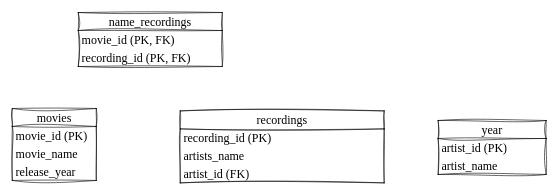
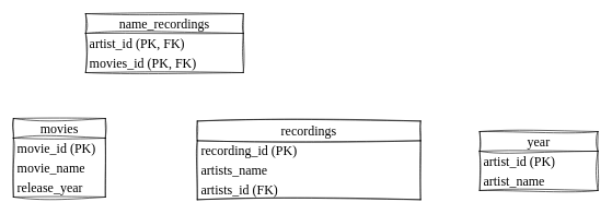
  <mxCell id="0" />
  <mxCell id="1" parent="0" />
  <mxCell id="2" value="movies" style="swimlane;fontStyle=0;childLayout=stackLayout;horizontal=1;startSize=30;horizontalStack=0;resizeParent=1;resizeParentMax=0;resizeLast=0;collapsible=1;marginBottom=0;whiteSpace=wrap;html=1;sketch=1;hachureGap=4;jiggle=2;curveFitting=1;fontFamily=Architects Daughter;fontSource=https%3A%2F%2Ffonts.googleapis.com%2Fcss%3Ffamily%3DArchitects%2BDaughter;fontSize=20;" parent="1" vertex="1"><mxGeometry x="20" y="180" width="140" height="120" as="geometry" /></mxCell>
  <mxCell id="3" value="movie_id (PK)" style="text;strokeColor=none;fillColor=none;align=left;verticalAlign=middle;spacingLeft=4;spacingRight=4;overflow=hidden;points=[[0,0.5],[1,0.5]];portConstraint=eastwest;rotatable=0;whiteSpace=wrap;html=1;fontSize=20;fontFamily=Architects Daughter;" parent="2" vertex="1"><mxGeometry y="30" width="140" height="30" as="geometry" /></mxCell>
  <mxCell id="4" value="movie_name" style="text;strokeColor=none;fillColor=none;align=left;verticalAlign=middle;spacingLeft=4;spacingRight=4;overflow=hidden;points=[[0,0.5],[1,0.5]];portConstraint=eastwest;rotatable=0;whiteSpace=wrap;html=1;fontSize=20;fontFamily=Architects Daughter;" parent="2" vertex="1"><mxGeometry y="60" width="140" height="30" as="geometry" /></mxCell>
  <mxCell id="5" value="release_year" style="text;strokeColor=none;fillColor=none;align=left;verticalAlign=middle;spacingLeft=4;spacingRight=4;overflow=hidden;points=[[0,0.5],[1,0.5]];portConstraint=eastwest;rotatable=0;whiteSpace=wrap;html=1;fontSize=20;fontFamily=Architects Daughter;" parent="2" vertex="1"><mxGeometry y="90" width="140" height="30" as="geometry" /></mxCell>
  <mxCell id="6" value="year" style="swimlane;fontStyle=0;childLayout=stackLayout;horizontal=1;startSize=30;horizontalStack=0;resizeParent=1;resizeParentMax=0;resizeLast=0;collapsible=1;marginBottom=0;whiteSpace=wrap;html=1;sketch=1;hachureGap=4;jiggle=2;curveFitting=1;fontFamily=Architects Daughter;fontSource=https%3A%2F%2Ffonts.googleapis.com%2Fcss%3Ffamily%3DArchitects%2BDaughter;fontSize=20;" parent="1" vertex="1"><mxGeometry x="730" y="200" width="180" height="90" as="geometry" /></mxCell>
  <mxCell id="7" value="artist_id (PK)" style="text;strokeColor=none;fillColor=none;align=left;verticalAlign=middle;spacingLeft=4;spacingRight=4;overflow=hidden;points=[[0,0.5],[1,0.5]];portConstraint=eastwest;rotatable=0;whiteSpace=wrap;html=1;fontSize=20;fontFamily=Architects Daughter;" parent="6" vertex="1"><mxGeometry y="30" width="180" height="30" as="geometry" /></mxCell>
  <mxCell id="8" value="artist_name" style="text;strokeColor=none;fillColor=none;align=left;verticalAlign=middle;spacingLeft=4;spacingRight=4;overflow=hidden;points=[[0,0.5],[1,0.5]];portConstraint=eastwest;rotatable=0;whiteSpace=wrap;html=1;fontSize=20;fontFamily=Architects Daughter;" parent="6" vertex="1"><mxGeometry y="60" width="180" height="30" as="geometry" /></mxCell>
  <mxCell id="9" value="name_recordings" style="swimlane;fontStyle=0;childLayout=stackLayout;horizontal=1;startSize=30;horizontalStack=0;resizeParent=1;resizeParentMax=0;resizeLast=0;collapsible=1;marginBottom=0;whiteSpace=wrap;html=1;sketch=1;hachureGap=4;jiggle=2;curveFitting=1;fontFamily=Architects Daughter;fontSource=https%3A%2F%2Ffonts.googleapis.com%2Fcss%3Ffamily%3DArchitects%2BDaughter;fontSize=20;" parent="1" vertex="1"><mxGeometry x="130" y="20" width="240" height="90" as="geometry" /></mxCell>
- <mxCell id="10" value="movie_id (PK, FK)" style="text;strokeColor=none;fillColor=none;align=left;verticalAlign=middle;spacingLeft=4;spacingRight=4;overflow=hidden;points=[[0,0.5],[1,0.5]];portConstraint=eastwest;rotatable=0;whiteSpace=wrap;html=1;fontSize=20;fontFamily=Architects Daughter;" parent="9" vertex="1"><mxGeometry y="30" width="240" height="30" as="geometry" /></mxCell>
- <mxCell id="11" value="recording_id (PK, FK)&amp;nbsp;" style="text;strokeColor=none;fillColor=none;align=left;verticalAlign=middle;spacingLeft=4;spacingRight=4;overflow=hidden;points=[[0,0.5],[1,0.5]];portConstraint=eastwest;rotatable=0;whiteSpace=wrap;html=1;fontSize=20;fontFamily=Architects Daughter;" parent="9" vertex="1"><mxGeometry y="60" width="240" height="30" as="geometry" /></mxCell>
+ <mxCell id="10" value="artist_id (PK, FK)" style="text;strokeColor=none;fillColor=none;align=left;verticalAlign=middle;spacingLeft=4;spacingRight=4;overflow=hidden;points=[[0,0.5],[1,0.5]];portConstraint=eastwest;rotatable=0;whiteSpace=wrap;html=1;fontSize=20;fontFamily=Architects Daughter;" parent="9" vertex="1"><mxGeometry y="30" width="240" height="30" as="geometry" /></mxCell>
+ <mxCell id="11" value="movies_id (PK, FK)&amp;nbsp;" style="text;strokeColor=none;fillColor=none;align=left;verticalAlign=middle;spacingLeft=4;spacingRight=4;overflow=hidden;points=[[0,0.5],[1,0.5]];portConstraint=eastwest;rotatable=0;whiteSpace=wrap;html=1;fontSize=20;fontFamily=Architects Daughter;" parent="9" vertex="1"><mxGeometry y="60" width="240" height="30" as="geometry" /></mxCell>
  <mxCell id="12" value="recordings" style="swimlane;fontStyle=0;childLayout=stackLayout;horizontal=1;startSize=30;horizontalStack=0;resizeParent=1;resizeParentMax=0;resizeLast=0;collapsible=1;marginBottom=0;whiteSpace=wrap;html=1;sketch=1;hachureGap=4;jiggle=2;curveFitting=1;fontFamily=Architects Daughter;fontSource=https%3A%2F%2Ffonts.googleapis.com%2Fcss%3Ffamily%3DArchitects%2BDaughter;fontSize=20;" parent="1" vertex="1"><mxGeometry x="300" y="184" width="340" height="120" as="geometry" /></mxCell>
  <mxCell id="13" value="recording_id (PK)" style="text;strokeColor=none;fillColor=none;align=left;verticalAlign=middle;spacingLeft=4;spacingRight=4;overflow=hidden;points=[[0,0.5],[1,0.5]];portConstraint=eastwest;rotatable=0;whiteSpace=wrap;html=1;fontSize=20;fontFamily=Architects Daughter;" parent="12" vertex="1"><mxGeometry y="30" width="340" height="30" as="geometry" /></mxCell>
  <mxCell id="14" value="artists_name" style="text;strokeColor=none;fillColor=none;align=left;verticalAlign=middle;spacingLeft=4;spacingRight=4;overflow=hidden;points=[[0,0.5],[1,0.5]];portConstraint=eastwest;rotatable=0;whiteSpace=wrap;html=1;fontSize=20;fontFamily=Architects Daughter;" parent="12" vertex="1"><mxGeometry y="60" width="340" height="30" as="geometry" /></mxCell>
- <mxCell id="15" value="artist_id (FK)" style="text;strokeColor=none;fillColor=none;align=left;verticalAlign=middle;spacingLeft=4;spacingRight=4;overflow=hidden;points=[[0,0.5],[1,0.5]];portConstraint=eastwest;rotatable=0;whiteSpace=wrap;html=1;fontSize=20;fontFamily=Architects Daughter;" parent="12" vertex="1"><mxGeometry y="90" width="340" height="30" as="geometry" /></mxCell>
+ <mxCell id="15" value="artists_id (FK)" style="text;strokeColor=none;fillColor=none;align=left;verticalAlign=middle;spacingLeft=4;spacingRight=4;overflow=hidden;points=[[0,0.5],[1,0.5]];portConstraint=eastwest;rotatable=0;whiteSpace=wrap;html=1;fontSize=20;fontFamily=Architects Daughter;" parent="12" vertex="1"><mxGeometry y="90" width="340" height="30" as="geometry" /></mxCell>
